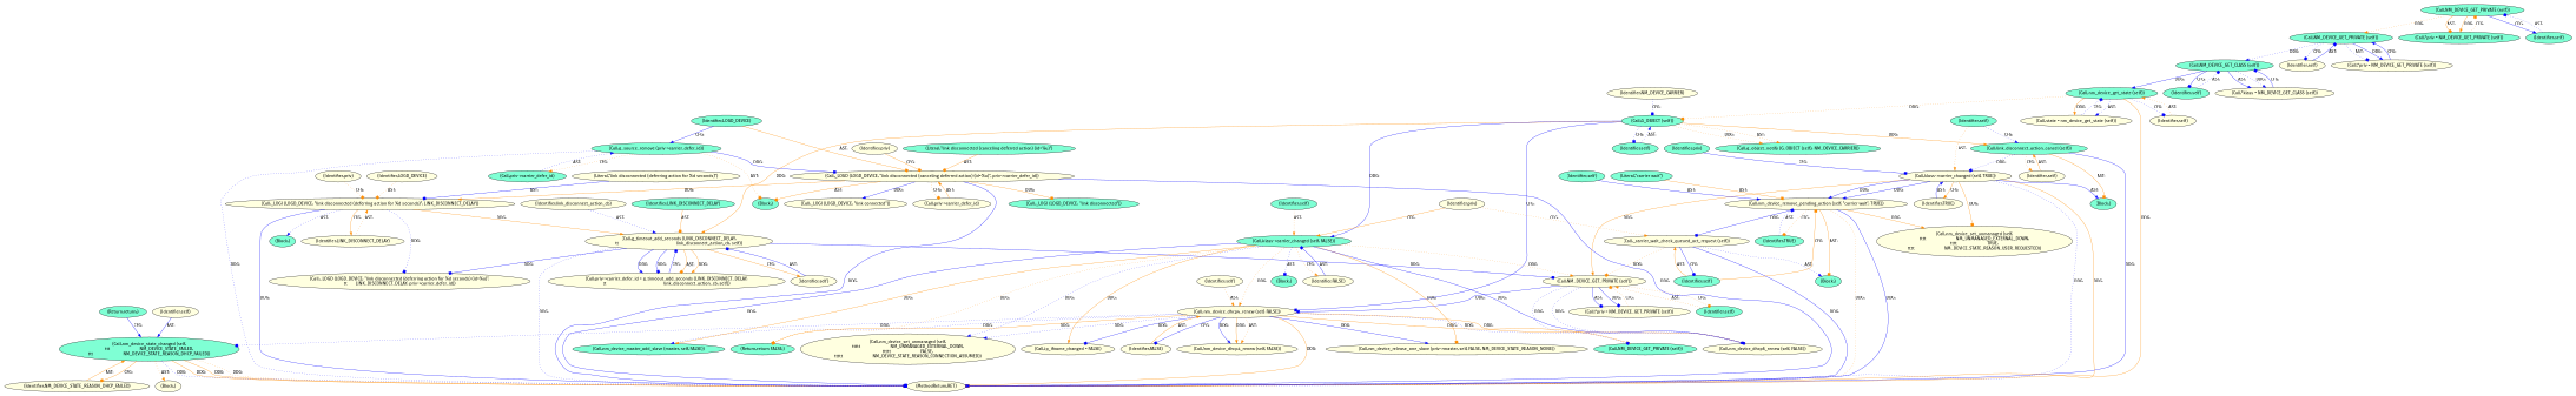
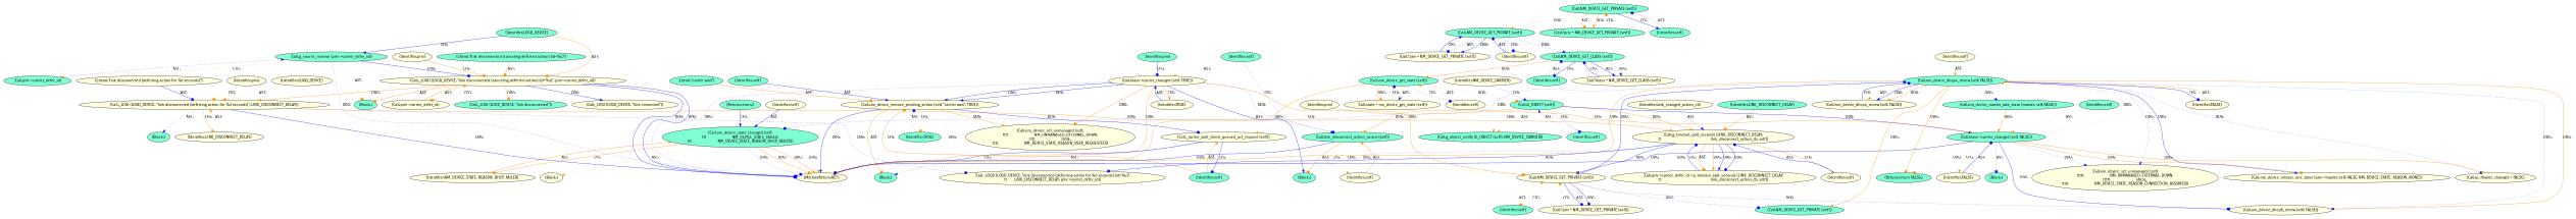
  digraph {
    fontname="Fira Sans"
    node [fillcolor=lightyellow fontname="Fira Sans" style=filled]
    edge [arrowhead=normal color=blue fontname="Fira Sans" style=solid]
    n1 [fillcolor=aquamarine label="(Call,nm_device_state_changed (self,\n\t\t\t                         NM_DEVICE_STATE_FAILED,\n\t\t\t                         NM_DEVICE_STATE_REASON_DHCP_FAILED))"]
    n2 [label="(Identifier,NM_DEVICE_STATE_REASON_DHCP_FAILED)"]
    n3 [label="(Block,)"]
    n4 [label="(MethodReturn,RET)"]
-   n5 [label="(Call,nm_device_dhcp4_renew (self, FALSE))"]
+   n5 [fillcolor=aquamarine label="(Call,nm_device_dhcp4_renew (self, FALSE))"]
    n6 [label="(Call,!nm_device_dhcp4_renew (self, FALSE))"]
    n7 [fillcolor=aquamarine label="(Return,return FALSE;)"]
    n8 [label="(Call,nm_device_set_unmanaged (self,\n\t\t\t\t\t                         NM_UNMANAGED_EXTERNAL_DOWN,\n\t\t\t\t\t                         FALSE,\n\t\t\t\t\t                         NM_DEVICE_STATE_REASON_CONNECTION_ASSUMED))"]
    n9 [fillcolor=aquamarine label="(Call,NM_DEVICE_GET_PRIVATE (self))"]
    n10 [label="(Call,nm_device_release_one_slave (priv->master, self, FALSE, NM_DEVICE_STATE_REASON_NONE))"]
    n11 [fillcolor=aquamarine label="(Call,nm_device_master_add_slave (master, self, FALSE))"]
    n12 [label="(Call,ip_ifname_changed = FALSE)"]
    n13 [label="(Call,nm_device_dhcp6_renew (self, FALSE))"]
    n14 [label="(Identifier,FALSE)"]
    n15 [label="(Call,NM_DEVICE_GET_PRIVATE (self))"]
    n16 [label="(Call,*priv = NM_DEVICE_GET_PRIVATE (self))"]
    n17 [fillcolor=aquamarine label="(Identifier,self)"]
    n18 [label="(Call,g_timeout_add_seconds (LINK_DISCONNECT_DELAY,\n\t\t                                                link_disconnect_action_cb, self))"]
    n19 [label="(Call,_LOGD (LOGD_DEVICE, \"link disconnected (deferring action for %d seconds) (id=%u)\",\n\t\t       LINK_DISCONNECT_DELAY, priv->carrier_defer_id))"]
    n20 [label="(Call,priv->carrier_defer_id = g_timeout_add_seconds (LINK_DISCONNECT_DELAY,\n\t\t                                                link_disconnect_action_cb, self))"]
    n21 [label="(Identifier,self)"]
    n22 [label="(Call,_LOGI (LOGD_DEVICE, \"link disconnected (deferring action for %d seconds)\", LINK_DISCONNECT_DELAY))"]
    n23 [fillcolor=aquamarine label="(Block,)"]
    n24 [label="(Identifier,LINK_DISCONNECT_DELAY)"]
    n25 [label="(Call,_LOGD (LOGD_DEVICE, \"link disconnected (canceling deferred action) (id=%u)\", priv->carrier_defer_id))"]
    n26 [fillcolor=aquamarine label="(Call,_LOGI (LOGD_DEVICE, \"link disconnected\"))"]
    n27 [label="(Call,_LOGI (LOGD_DEVICE, \"link connected\"))"]
    n28 [fillcolor=aquamarine label="(Block,)"]
    n29 [label="(Call,priv->carrier_defer_id)"]
    n30 [fillcolor=aquamarine label="(Call,g_source_remove (priv->carrier_defer_id))"]
    n31 [fillcolor=aquamarine label="(Call,priv->carrier_defer_id)"]
    n32 [fillcolor=aquamarine label="(Call,G_OBJECT (self))"]
    n33 [fillcolor=aquamarine label="(Call,klass->carrier_changed (self, FALSE))"]
    n34 [fillcolor=aquamarine label="(Call,link_disconnect_action_cancel (self))"]
    n35 [fillcolor=aquamarine label="(Call,g_object_notify (G_OBJECT (self), NM_DEVICE_CARRIER))"]
    n36 [fillcolor=aquamarine label="(Identifier,self)"]
    n37 [fillcolor=aquamarine label="(Block,)"]
    n38 [label="(Identifier,FALSE)"]
    n39 [label="(Call,klass->carrier_changed (self, TRUE))"]
    n40 [fillcolor=aquamarine label="(Block,)"]
    n41 [label="(Identifier,self)"]
    n42 [fillcolor=aquamarine label="(Call,nm_device_get_state (self))"]
    n43 [label="(Call,state = nm_device_get_state (self))"]
    n44 [label="(Identifier,self)"]
    n45 [fillcolor=aquamarine label="(Call,NM_DEVICE_GET_CLASS (self))"]
    n46 [fillcolor=aquamarine label="(Identifier,self)"]
    n47 [label="(Call,*klass = NM_DEVICE_GET_CLASS (self))"]
    n48 [fillcolor=aquamarine label="(Call,NM_DEVICE_GET_PRIVATE (self))"]
    n49 [label="(Identifier,self)"]
    n50 [label="(Call,*priv = NM_DEVICE_GET_PRIVATE (self))"]
    n51 [fillcolor=aquamarine label="(Call,NM_DEVICE_GET_PRIVATE (self))"]
    n52 [fillcolor=aquamarine label="(Call,*priv = NM_DEVICE_GET_PRIVATE (self))"]
    n53 [fillcolor=aquamarine label="(Identifier,self)"]
    n54 [label="(Call,_carrier_wait_check_queued_act_request (self))"]
    n55 [fillcolor=aquamarine label="(Identifier,self)"]
    n56 [fillcolor=aquamarine label="(Block,)"]
    n57 [label="(Call,nm_device_remove_pending_action (self, \"carrier wait\", TRUE))"]
    n58 [fillcolor=aquamarine label="(Identifier,TRUE)"]
    n59 [label="(Call,nm_device_set_unmanaged (self,\n\t\t\t\t                         NM_UNMANAGED_EXTERNAL_DOWN,\n\t\t\t\t                         TRUE,\n\t\t\t\t                         NM_DEVICE_STATE_REASON_USER_REQUESTED))"]
    n60 [label="(Identifier,TRUE)"]
-   n61 [label="(Identifier,link_disconnect_action_cb)"]
+   n61 [label="(Identifier,link_changed_action_cb)"]
    n62 [fillcolor=aquamarine label="(Identifier,self)"]
    n63 [label="(Identifier,NM_DEVICE_CARRIER)"]
    n64 [label="(Identifier,self)"]
    n65 [label="(Identifier,priv)"]
    n66 [fillcolor=aquamarine label="(Identifier,LOGD_DEVICE)"]
    n67 [label="(Identifier,priv)"]
    n68 [fillcolor=aquamarine label="(Identifier,self)"]
    n69 [fillcolor=aquamarine label="(Literal,\"carrier wait\")"]
    n70 [label="(Identifier,priv)"]
    n71 [fillcolor=aquamarine label="(Identifier,priv)"]
    n72 [fillcolor=aquamarine label="(Return,return;)"]
    n73 [fillcolor=aquamarine label="(Literal,\"link disconnected (canceling deferred action) (id=%u)\")"]
    n74 [label="(Identifier,LOGD_DEVICE)"]
    n75 [fillcolor=aquamarine label="(Identifier,LINK_DISCONNECT_DELAY)"]
    n76 [fillcolor=aquamarine label="(Identifier,self)"]
    n77 [label="(Literal,\"link disconnected (deferring action for %d seconds)\")"]
    n78 [label="(Identifier,self)"]
    n1 -> n2 [arrowhead=box color=darkorange label="CFG: "]
    n1 -> n3 [color=darkorange label="AST: " style=dotted]
    n1 -> n4 [arrowhead=box color=darkorange label="DDG: "]
    n1 -> n4 [color=darkorange label="DDG: "]
    n1 -> n4 [color=darkorange label="DDG: " style=dotted]
    n1 -> n4 [arrowhead=box label="DDG: " style=dotted]
    n2 -> n1 [color=darkorange label="AST: "]
    n5 -> n1 [arrowhead=box label="DDG: " style=dotted]
    n5 -> n4 [color=darkorange label="DDG: "]
    n5 -> n6 [color=darkorange label="AST: " style=dotted]
    n5 -> n6 [label="DDG: "]
    n5 -> n6 [color=darkorange label="DDG: "]
    n5 -> n7 [arrowhead=box color=darkorange label="DDG: "]
    n5 -> n8 [label="DDG: " style=dotted]
    n5 -> n9 [color=darkorange label="DDG: "]
    n5 -> n10 [label="DDG: "]
    n5 -> n11 [label="DDG: " style=dotted]
-   n5 -> n12 [arrowhead=box label="DDG: "]
+   n5 -> n12 [arrowhead=box label="DDG: " style=dotted]
    n5 -> n13 [color=darkorange label="DDG: "]
    n5 -> n13 [label="DDG: " style=dotted]
    n5 -> n14 [arrowhead=box label="CFG: "]
-   n32 -> n5 [arrowhead=box label="CFG: "]
+   n6 -> n5 [arrowhead=box label="CFG: "]
    n14 -> n5 [color=darkorange label="AST: "]
    n15 -> n5 [arrowhead=box label="DDG: "]
    n15 -> n9 [arrowhead=box label="DDG: " style=dotted]
    n15 -> n13 [label="DDG: " style=dotted]
    n15 -> n16 [arrowhead=box label="AST: "]
    n15 -> n16 [arrowhead=box label="DDG: "]
    n15 -> n17 [arrowhead=box color=darkorange label="CFG: " style=dotted]
    n16 -> n15 [arrowhead=box color=darkorange label="CFG: " style=dotted]
    n17 -> n15 [color=darkorange label="AST: " style=dotted]
    n18 -> n4 [arrowhead=box label="DDG: " style=dotted]
    n18 -> n15 [arrowhead=box label="DDG: "]
    n18 -> n19 [arrowhead=box label="DDG: "]
    n18 -> n20 [arrowhead=box color=darkorange label="AST: "]
    n18 -> n20 [color=darkorange label="DDG: "]
    n18 -> n20 [label="DDG: "]
    n18 -> n20 [arrowhead=box label="DDG: "]
    n18 -> n21 [color=darkorange label="CFG: "]
    n20 -> n18 [arrowhead=box label="CFG: "]
    n21 -> n18 [arrowhead=box label="AST: "]
    n22 -> n4 [label="DDG: "]
    n22 -> n18 [color=darkorange label="DDG: "]
    n22 -> n19 [arrowhead=box label="DDG: " style=dotted]
    n22 -> n23 [label="AST: " style=dotted]
    n22 -> n24 [color=darkorange label="CFG: "]
    n24 -> n22 [color=darkorange label="AST: " style=dotted]
    n25 -> n4 [arrowhead=box label="DDG: "]
    n25 -> n4 [arrowhead=box label="DDG: "]
    n25 -> n22 [color=darkorange label="DDG: "]
    n25 -> n26 [arrowhead=box color=darkorange label="DDG: "]
    n25 -> n27 [label="DDG: "]
    n25 -> n28 [arrowhead=box color=darkorange label="AST: "]
    n25 -> n29 [arrowhead=box color=darkorange label="CFG: " style=dotted]
    n29 -> n25 [color=darkorange label="AST: "]
    n30 -> n4 [arrowhead=box label="DDG: " style=dotted]
    n30 -> n25 [arrowhead=box label="DDG: "]
    n30 -> n28 [arrowhead=box color=darkorange label="AST: " style=dotted]
    n30 -> n31 [color=darkorange label="CFG: " style=dotted]
    n31 -> n30 [label="AST: " style=dotted]
    n32 -> n18 [color=darkorange label="DDG: "]
    n32 -> n33 [label="DDG: "]
    n32 -> n34 [color=darkorange label="DDG: "]
    n32 -> n35 [color=darkorange label="AST: " style=dotted]
    n32 -> n35 [color=darkorange label="DDG: " style=dotted]
    n32 -> n36 [arrowhead=box label="CFG: " style=dotted]
    n33 -> n4 [arrowhead=box label="DDG: "]
    n33 -> n5 [color=darkorange label="DDG: " style=dotted]
    n33 -> n7 [arrowhead=box color=darkorange label="DDG: " style=dotted]
    n33 -> n8 [label="DDG: " style=dotted]
    n33 -> n10 [arrowhead=box color=darkorange label="DDG: "]
-   n33 -> n11 [color=darkorange label="DDG: "]
+   n11 -> n33 [color=darkorange label="DDG: "]
    n33 -> n12 [color=darkorange label="DDG: "]
    n33 -> n13 [arrowhead=box label="DDG: "]
    n33 -> n15 [color=darkorange label="DDG: " style=dotted]
    n33 -> n37 [arrowhead=box label="AST: " style=dotted]
    n33 -> n38 [color=darkorange label="CFG: " style=dotted]
    n34 -> n4 [arrowhead=box label="DDG: "]
-   n34 -> n39 [arrowhead=box label="DDG: " style=dotted]
+   n39 -> n34 [arrowhead=box label="DDG: " style=dotted]
    n34 -> n40 [arrowhead=box color=darkorange label="AST: "]
    n34 -> n41 [color=darkorange label="CFG: " style=dotted]
    n36 -> n32 [label="AST: " style=dotted]
    n38 -> n33 [arrowhead=box label="AST: "]
    n39 -> n4 [arrowhead=box label="DDG: " style=dotted]
    n39 -> n4 [color=darkorange label="DDG: "]
    n39 -> n15 [color=darkorange label="DDG: "]
    n39 -> n40 [label="AST: "]
    n39 -> n57 [label="DDG: "]
    n39 -> n57 [label="DDG: "]
    n39 -> n59 [arrowhead=box color=darkorange label="DDG: "]
    n39 -> n60 [color=darkorange label="CFG: "]
    n41 -> n34 [color=darkorange label="AST: "]
    n42 -> n4 [arrowhead=box color=darkorange label="DDG: "]
    n42 -> n32 [arrowhead=box color=darkorange label="DDG: " style=dotted]
    n42 -> n43 [label="AST: " style=dotted]
    n42 -> n43 [color=darkorange label="DDG: "]
    n42 -> n44 [arrowhead=box label="CFG: " style=dotted]
    n43 -> n42 [arrowhead=box label="CFG: " style=dotted]
    n44 -> n42 [color=darkorange label="AST: " style=dotted]
-   n45 -> n42 [label="DDG: "]
+   n45 -> n42 [color=darkorange label="DDG: "]
    n45 -> n46 [arrowhead=box label="CFG: "]
    n45 -> n47 [label="AST: "]
    n45 -> n47 [label="DDG: " style=dotted]
    n46 -> n45 [arrowhead=box label="AST: " style=dotted]
    n47 -> n45 [arrowhead=box label="CFG: "]
    n48 -> n45 [label="DDG: " style=dotted]
    n48 -> n49 [arrowhead=box label="CFG: " style=dotted]
    n48 -> n50 [arrowhead=box label="AST: " style=dotted]
    n48 -> n50 [label="DDG: "]
    n49 -> n48 [arrowhead=box label="AST: "]
    n50 -> n48 [label="CFG: "]
    n51 -> n48 [color=darkorange label="DDG: " style=dotted]
    n51 -> n52 [arrowhead=box color=darkorange label="AST: "]
    n51 -> n52 [color=darkorange label="DDG: "]
    n51 -> n53 [label="CFG: "]
    n52 -> n51 [arrowhead=box color=darkorange label="CFG: " style=dotted]
    n53 -> n51 [arrowhead=box label="AST: " style=dotted]
-   n54 -> n4 [arrowhead=box label="DDG: "]
+   n54 -> n4 [arrowhead=box label="CFG: "]
    n54 -> n15 [arrowhead=box color=darkorange label="DDG: " style=dotted]
    n54 -> n55 [arrowhead=box label="CFG: "]
    n54 -> n56 [label="AST: " style=dotted]
    n55 -> n54 [color=darkorange label="AST: "]
    n55 -> n57 [arrowhead=box color=darkorange label="CFG: "]
    n57 -> n4 [color=darkorange label="DDG: " style=dotted]
    n57 -> n4 [label="DDG: "]
    n57 -> n54 [arrowhead=box label="DDG: "]
    n57 -> n56 [arrowhead=box color=darkorange label="AST: "]
    n57 -> n58 [arrowhead=box color=darkorange label="CFG: " style=dotted]
    n57 -> n59 [color=darkorange label="DDG: "]
    n58 -> n57 [arrowhead=box label="AST: " style=dotted]
    n60 -> n39 [label="AST: "]
    n61 -> n18 [label="AST: " style=dotted]
    n62 -> n57 [label="AST: "]
-   n63 -> n32 [arrowhead=box label="CFG: " style=dotted]
+   n63 -> n32 [label="CFG: " style=dotted]
    n64 -> n1 [label="AST: "]
    n65 -> n33 [color=darkorange label="CFG: "]
    n65 -> n54 [color=darkorange label="CFG: " style=dotted]
    n66 -> n25 [arrowhead=box color=darkorange label="AST: "]
    n66 -> n30 [label="CFG: "]
    n67 -> n25 [arrowhead=box color=darkorange label="CFG: "]
    n68 -> n33 [color=darkorange label="AST: " style=dotted]
    n69 -> n57 [arrowhead=box color=darkorange label="AST: "]
    n70 -> n22 [arrowhead=box color=darkorange label="CFG: " style=dotted]
    n71 -> n39 [arrowhead=box label="CFG: "]
    n72 -> n1 [label="CFG: "]
    n73 -> n25 [arrowhead=box color=darkorange label="AST: "]
    n74 -> n22 [arrowhead=box color=darkorange label="AST: " style=dotted]
    n75 -> n18 [arrowhead=box color=darkorange label="AST: "]
    n76 -> n34 [label="CFG: " style=dotted]
    n76 -> n39 [color=darkorange label="AST: " style=dotted]
    n77 -> n22 [arrowhead=box label="AST: "]
    n78 -> n5 [color=darkorange label="AST: " style=dotted]
  }
